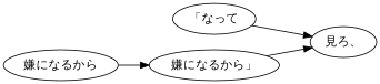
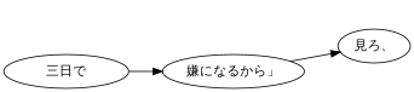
  digraph {
    fontname="JetBrains Mono"
    rankdir=LR
    node [fontname="JetBrains Mono"]
    edge [fontname="JetBrains Mono"]
-   n1 [label="「なって"]
    n2 [label="見ろ、"]
    n3 [label="嫌になるから」"]
-   n4 [label="嫌になるから"]
-   n1 -> n2
+   n4 [label="三日で"]
    n3 -> n2
    n4 -> n3
  }
